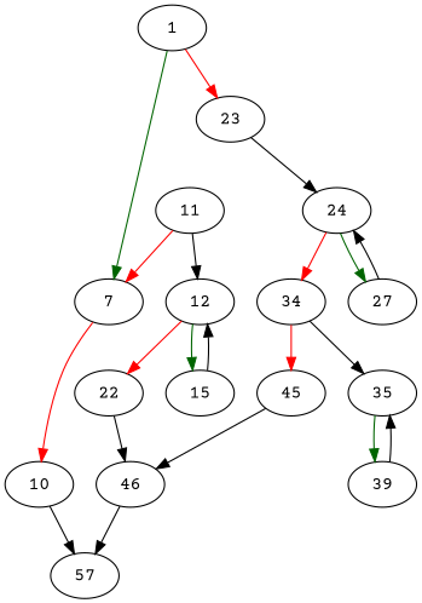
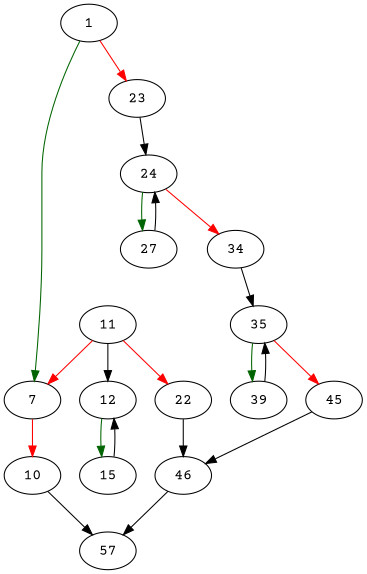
  strict digraph {
    fontname="Courier Prime"
    node [fontname="Courier Prime"]
    edge [fontname="Courier Prime"]
    1 [entry=true]
    7
    23
    10
    24
    57
    11
    12
    27
    34
    15
    22
    46
    35
    n15 [label=39]
    45
    1 -> 7 [color=darkgreen cond=true]
    1 -> 23 [color=red cond=false]
    7 -> 10 [color=red cond=true]
    23 -> 24
    10 -> 57
    24 -> 27 [color=darkgreen cond=true]
    24 -> 34 [color=red cond=false]
    11 -> 7 [color=red cond=false]
    11 -> 12
    12 -> 15 [color=darkgreen cond=true]
-   12 -> 22 [color=red cond=false]
+   11 -> 22 [color=red cond=false]
    27 -> 24
    34 -> 35
    15 -> 12
    22 -> 46
    46 -> 57
    35 -> n15 [color=darkgreen cond=true]
-   34 -> 45 [color=red cond=false]
+   35 -> 45 [color=red cond=false]
    n15 -> 35
    45 -> 46
  }
